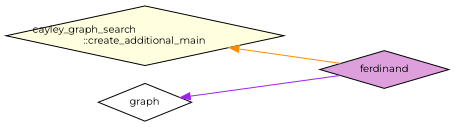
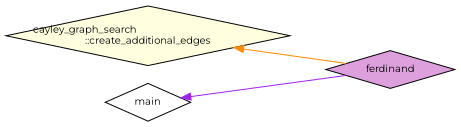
  digraph {
    fontname=Montserrat
    rankdir=LR
    node [color=black fontname=Montserrat fontsize=10 shape=diamond style=filled]
    edge [dir=back fontname=Montserrat fontsize=10 labelfontname=Helvetica labelfontsize=10 style=solid]
-   n1 [fillcolor=lightyellow fontcolor=black height=0.2 label="cayley_graph_search\l::create_additional_main" width=0.4]
+   n1 [fillcolor=lightyellow fontcolor=black height=0.2 label="cayley_graph_search\l::create_additional_edges" width=0.4]
    n2 [fillcolor=plum height=0.2 label=ferdinand width=0.4]
-   n3 [fillcolor=white height=0.2 label="graph" width=0.4]
+   n3 [fillcolor=white height=0.2 label=main width=0.4]
    n1 -> n2 [color=darkorange]
    n3 -> n2 [color=purple]
  }
